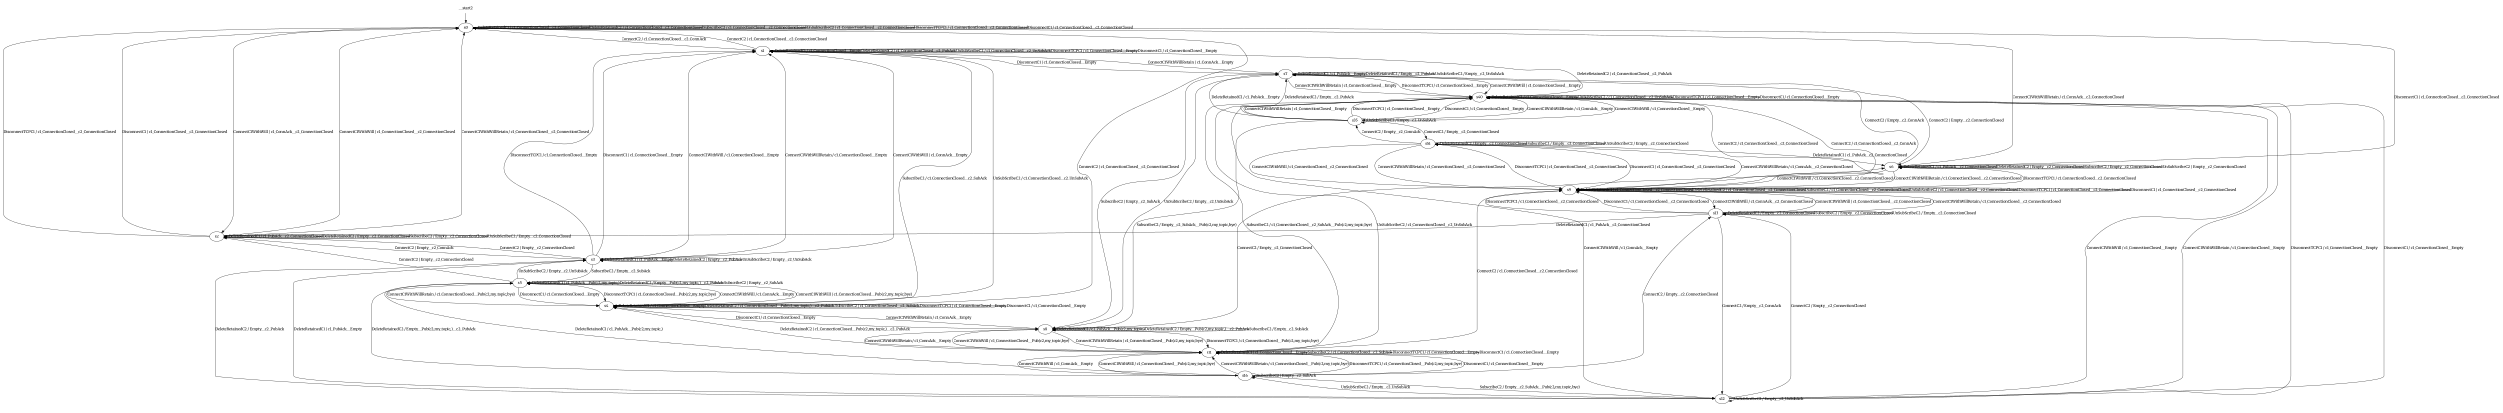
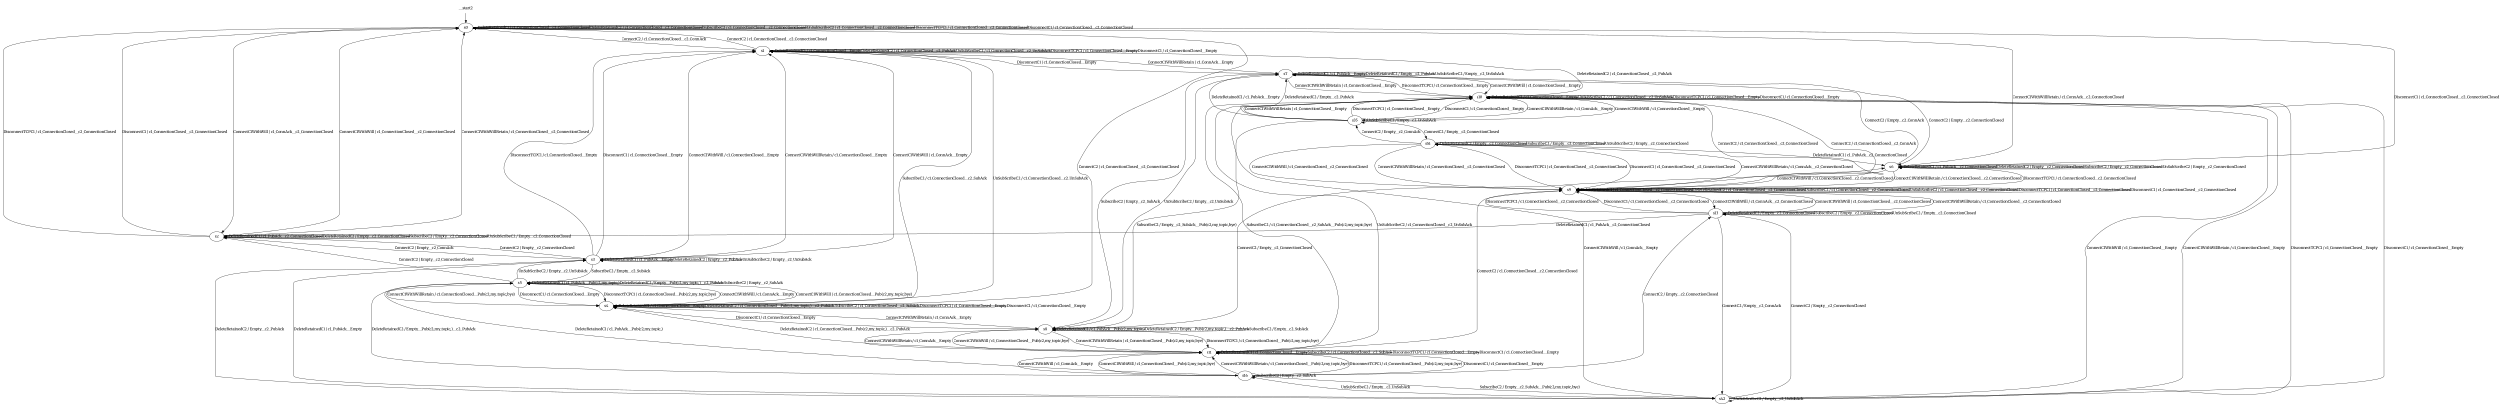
  digraph {
    fontname=Merriweather
    node [fontname=Merriweather]
    edge [fontname=Merriweather]
    n1 [label=s0]
    n2 [label=s1]
    n3 [label=s2]
    n4 [label=s6]
    n5 [label=s3]
    n6 [label=s4]
    n7 [label=s7]
    n8 [label=s9]
    n9 [label=s5]
    n10 [label=s8]
-   n11 [label=s40]
+   n11 [label=s10]
    n12 [label=s13]
    n13 [label=s14]
    n14 [label=s11]
-   n15 [label=s12]
+   n15 [label=s42]
    n16 [label=s35]
    n17 [label=s16]
    n18 [label=__start2 shape=none]
    n1 -> n1 [label="DeleteRetainedC1 / c1_ConnectionClosed__c2_ConnectionClosed"]
    n1 -> n1 [label="DeleteRetainedC2 / c1_ConnectionClosed__c2_ConnectionClosed"]
    n1 -> n1 [label="SubscribeC2 / c1_ConnectionClosed__c2_ConnectionClosed"]
    n1 -> n1 [label="UnSubScribeC2 / c1_ConnectionClosed__c2_ConnectionClosed"]
    n1 -> n1 [label="DisconnectTCPC1 / c1_ConnectionClosed__c2_ConnectionClosed"]
    n1 -> n1 [label="DisconnectC1 / c1_ConnectionClosed__c2_ConnectionClosed"]
    n1 -> n2 [label="ConnectC2 / c1_ConnectionClosed__c2_ConnAck"]
    n1 -> n3 [label="ConnectC1WithWill / c1_ConnAck__c2_ConnectionClosed"]
    n1 -> n4 [label="ConnectC1WithWillRetain / c1_ConnAck__c2_ConnectionClosed"]
    n2 -> n1 [label="ConnectC2 / c1_ConnectionClosed__c2_ConnectionClosed"]
    n2 -> n2 [label="DeleteRetainedC1 / c1_ConnectionClosed__Empty"]
    n2 -> n2 [label="DeleteRetainedC2 / c1_ConnectionClosed__c2_PubAck"]
    n2 -> n2 [label="UnSubScribeC2 / c1_ConnectionClosed__c2_UnSubAck"]
    n2 -> n2 [label="DisconnectTCPC1 / c1_ConnectionClosed__Empty"]
    n2 -> n2 [label="DisconnectC1 / c1_ConnectionClosed__Empty"]
    n2 -> n5 [label="ConnectC1WithWill / c1_ConnAck__Empty"]
    n2 -> n6 [label="SubscribeC2 / c1_ConnectionClosed__c2_SubAck"]
    n2 -> n7 [label="ConnectC1WithWillRetain / c1_ConnAck__Empty"]
    n3 -> n1 [label="ConnectC1WithWill / c1_ConnectionClosed__c2_ConnectionClosed"]
    n3 -> n1 [label="ConnectC1WithWillRetain / c1_ConnectionClosed__c2_ConnectionClosed"]
    n3 -> n1 [label="DisconnectTCPC1 / c1_ConnectionClosed__c2_ConnectionClosed"]
    n3 -> n1 [label="DisconnectC1 / c1_ConnectionClosed__c2_ConnectionClosed"]
    n3 -> n3 [label="DeleteRetainedC1 / c1_PubAck__c2_ConnectionClosed"]
    n3 -> n3 [label="DeleteRetainedC2 / Empty__c2_ConnectionClosed"]
    n3 -> n3 [label="SubscribeC2 / Empty__c2_ConnectionClosed"]
    n3 -> n3 [label="UnSubScribeC2 / Empty__c2_ConnectionClosed"]
    n3 -> n5 [label="ConnectC2 / Empty__c2_ConnAck"]
    n4 -> n1 [label="DisconnectC1 / c1_ConnectionClosed__c2_ConnectionClosed"]
    n4 -> n4 [label="DeleteRetainedC1 / c1_PubAck__c2_ConnectionClosed"]
    n4 -> n4 [label="DeleteRetainedC2 / Empty__c2_ConnectionClosed"]
    n4 -> n4 [label="SubscribeC2 / Empty__c2_ConnectionClosed"]
    n4 -> n4 [label="UnSubScribeC2 / Empty__c2_ConnectionClosed"]
    n4 -> n7 [label="ConnectC2 / Empty__c2_ConnAck"]
    n4 -> n8 [label="ConnectC1WithWill / c1_ConnectionClosed__c2_ConnectionClosed"]
    n4 -> n8 [label="ConnectC1WithWillRetain / c1_ConnectionClosed__c2_ConnectionClosed"]
    n4 -> n8 [label="DisconnectTCPC1 / c1_ConnectionClosed__c2_ConnectionClosed"]
    n5 -> n2 [label="ConnectC1WithWill / c1_ConnectionClosed__Empty"]
    n5 -> n2 [label="ConnectC1WithWillRetain / c1_ConnectionClosed__Empty"]
    n5 -> n2 [label="DisconnectTCPC1 / c1_ConnectionClosed__Empty"]
    n5 -> n2 [label="DisconnectC1 / c1_ConnectionClosed__Empty"]
    n5 -> n3 [label="ConnectC2 / Empty__c2_ConnectionClosed"]
    n5 -> n5 [label="DeleteRetainedC1 / c1_PubAck__Empty"]
    n5 -> n5 [label="DeleteRetainedC2 / Empty__c2_PubAck"]
    n5 -> n5 [label="UnSubScribeC2 / Empty__c2_UnSubAck"]
    n5 -> n9 [label="SubscribeC2 / Empty__c2_SubAck"]
    n6 -> n1 [label="ConnectC2 / c1_ConnectionClosed__c2_ConnectionClosed"]
    n6 -> n2 [label="UnSubScribeC2 / c1_ConnectionClosed__c2_UnSubAck"]
    n6 -> n6 [label="DeleteRetainedC1 / c1_ConnectionClosed__Empty"]
    n6 -> n6 [label="DeleteRetainedC2 / c1_ConnectionClosed__Pub(c2,my_topic,)__c2_PubAck"]
    n6 -> n6 [label="SubscribeC2 / c1_ConnectionClosed__c2_SubAck"]
    n6 -> n6 [label="DisconnectTCPC1 / c1_ConnectionClosed__Empty"]
    n6 -> n6 [label="DisconnectC1 / c1_ConnectionClosed__Empty"]
    n6 -> n9 [label="ConnectC1WithWill / c1_ConnAck__Empty"]
    n6 -> n10 [label="ConnectC1WithWillRetain / c1_ConnAck__Empty"]
    n7 -> n2 [label="DisconnectC1 / c1_ConnectionClosed__Empty"]
    n7 -> n4 [label="ConnectC2 / Empty__c2_ConnectionClosed"]
    n7 -> n7 [label="DeleteRetainedC1 / c1_PubAck__Empty"]
    n7 -> n7 [label="DeleteRetainedC2 / Empty__c2_PubAck"]
    n7 -> n7 [label="UnSubScribeC2 / Empty__c2_UnSubAck"]
    n7 -> n10 [label="SubscribeC2 / Empty__c2_SubAck"]
    n7 -> n11 [label="ConnectC1WithWill / c1_ConnectionClosed__Empty"]
    n7 -> n11 [label="ConnectC1WithWillRetain / c1_ConnectionClosed__Empty"]
    n7 -> n11 [label="DisconnectTCPC1 / c1_ConnectionClosed__Empty"]
    n8 -> n8 [label="DeleteRetainedC1 / c1_ConnectionClosed__c2_ConnectionClosed"]
    n8 -> n8 [label="DeleteRetainedC2 / c1_ConnectionClosed__c2_ConnectionClosed"]
    n8 -> n8 [label="SubscribeC2 / c1_ConnectionClosed__c2_ConnectionClosed"]
    n8 -> n8 [label="UnSubScribeC2 / c1_ConnectionClosed__c2_ConnectionClosed"]
    n8 -> n8 [label="DisconnectTCPC1 / c1_ConnectionClosed__c2_ConnectionClosed"]
    n8 -> n8 [label="DisconnectC1 / c1_ConnectionClosed__c2_ConnectionClosed"]
    n8 -> n11 [label="ConnectC2 / c1_ConnectionClosed__c2_ConnAck"]
    n8 -> n12 [label="ConnectC1WithWill / c1_ConnAck__c2_ConnectionClosed"]
    n8 -> n13 [label="ConnectC1WithWillRetain / c1_ConnAck__c2_ConnectionClosed"]
    n9 -> n3 [label="ConnectC2 / Empty__c2_ConnectionClosed"]
    n9 -> n5 [label="UnSubScribeC2 / Empty__c2_UnSubAck"]
    n9 -> n6 [label="ConnectC1WithWill / c1_ConnectionClosed__Pub(c2,my_topic,bye)"]
    n9 -> n6 [label="ConnectC1WithWillRetain / c1_ConnectionClosed__Pub(c2,my_topic,bye)"]
    n9 -> n6 [label="DisconnectTCPC1 / c1_ConnectionClosed__Pub(c2,my_topic,bye)"]
    n9 -> n6 [label="DisconnectC1 / c1_ConnectionClosed__Empty"]
    n9 -> n9 [label="DeleteRetainedC1 / c1_PubAck__Pub(c2,my_topic,)"]
    n9 -> n9 [label="DeleteRetainedC2 / Empty__Pub(c2,my_topic,)__c2_PubAck"]
    n9 -> n9 [label="SubscribeC2 / Empty__c2_SubAck"]
    n10 -> n4 [label="ConnectC2 / Empty__c2_ConnectionClosed"]
    n10 -> n6 [label="DisconnectC1 / c1_ConnectionClosed__Empty"]
    n10 -> n7 [label="UnSubScribeC2 / Empty__c2_UnSubAck"]
    n10 -> n10 [label="DeleteRetainedC1 / c1_PubAck__Pub(c2,my_topic,)"]
    n10 -> n10 [label="DeleteRetainedC2 / Empty__Pub(c2,my_topic,)__c2_PubAck"]
    n10 -> n10 [label="SubscribeC2 / Empty__c2_SubAck"]
    n10 -> n14 [label="ConnectC1WithWill / c1_ConnectionClosed__Pub(c2,my_topic,bye)"]
    n10 -> n14 [label="ConnectC1WithWillRetain / c1_ConnectionClosed__Pub(c2,my_topic,bye)"]
    n10 -> n14 [label="DisconnectTCPC1 / c1_ConnectionClosed__Pub(c2,my_topic,bye)"]
    n11 -> n2 [label="DeleteRetainedC2 / c1_ConnectionClosed__c2_PubAck"]
    n11 -> n8 [label="ConnectC2 / c1_ConnectionClosed__c2_ConnectionClosed"]
    n11 -> n11 [label="DeleteRetainedC1 / c1_ConnectionClosed__Empty"]
    n11 -> n11 [label="UnSubScribeC2 / c1_ConnectionClosed__c2_UnSubAck"]
    n11 -> n11 [label="DisconnectTCPC1 / c1_ConnectionClosed__Empty"]
    n11 -> n11 [label="DisconnectC1 / c1_ConnectionClosed__Empty"]
    n11 -> n14 [label="SubscribeC2 / c1_ConnectionClosed__c2_SubAck__Pub(c2,my_topic,bye)"]
    n11 -> n15 [label="ConnectC1WithWill / c1_ConnAck__Empty"]
    n11 -> n16 [label="ConnectC1WithWillRetain / c1_ConnAck__Empty"]
    n12 -> n3 [label="DeleteRetainedC1 / c1_PubAck__c2_ConnectionClosed"]
    n12 -> n8 [label="ConnectC1WithWill / c1_ConnectionClosed__c2_ConnectionClosed"]
    n12 -> n8 [label="ConnectC1WithWillRetain / c1_ConnectionClosed__c2_ConnectionClosed"]
    n12 -> n8 [label="DisconnectTCPC1 / c1_ConnectionClosed__c2_ConnectionClosed"]
    n12 -> n8 [label="DisconnectC1 / c1_ConnectionClosed__c2_ConnectionClosed"]
    n12 -> n12 [label="DeleteRetainedC2 / Empty__c2_ConnectionClosed"]
    n12 -> n12 [label="SubscribeC2 / Empty__c2_ConnectionClosed"]
    n12 -> n12 [label="UnSubScribeC2 / Empty__c2_ConnectionClosed"]
    n12 -> n15 [label="ConnectC2 / Empty__c2_ConnAck"]
    n13 -> n4 [label="DeleteRetainedC1 / c1_PubAck__c2_ConnectionClosed"]
    n13 -> n8 [label="ConnectC1WithWill / c1_ConnectionClosed__c2_ConnectionClosed"]
    n13 -> n8 [label="ConnectC1WithWillRetain / c1_ConnectionClosed__c2_ConnectionClosed"]
    n13 -> n8 [label="DisconnectTCPC1 / c1_ConnectionClosed__c2_ConnectionClosed"]
    n13 -> n8 [label="DisconnectC1 / c1_ConnectionClosed__c2_ConnectionClosed"]
    n13 -> n13 [label="DeleteRetainedC2 / Empty__c2_ConnectionClosed"]
    n13 -> n13 [label="SubscribeC2 / Empty__c2_ConnectionClosed"]
    n13 -> n13 [label="UnSubScribeC2 / Empty__c2_ConnectionClosed"]
    n13 -> n16 [label="ConnectC2 / Empty__c2_ConnAck"]
    n14 -> n6 [label="DeleteRetainedC2 / c1_ConnectionClosed__Pub(c2,my_topic,)__c2_PubAck"]
    n14 -> n8 [label="ConnectC2 / c1_ConnectionClosed__c2_ConnectionClosed"]
    n14 -> n10 [label="ConnectC1WithWillRetain / c1_ConnAck__Empty"]
    n14 -> n11 [label="UnSubScribeC2 / c1_ConnectionClosed__c2_UnSubAck"]
    n14 -> n14 [label="DeleteRetainedC1 / c1_ConnectionClosed__Empty"]
    n14 -> n14 [label="SubscribeC2 / c1_ConnectionClosed__c2_SubAck"]
    n14 -> n14 [label="DisconnectTCPC1 / c1_ConnectionClosed__Empty"]
    n14 -> n14 [label="DisconnectC1 / c1_ConnectionClosed__Empty"]
    n14 -> n17 [label="ConnectC1WithWill / c1_ConnAck__Empty"]
    n15 -> n5 [label="DeleteRetainedC1 / c1_PubAck__Empty"]
    n15 -> n5 [label="DeleteRetainedC2 / Empty__c2_PubAck"]
    n15 -> n11 [label="ConnectC1WithWill / c1_ConnectionClosed__Empty"]
    n15 -> n11 [label="ConnectC1WithWillRetain / c1_ConnectionClosed__Empty"]
    n15 -> n11 [label="DisconnectTCPC1 / c1_ConnectionClosed__Empty"]
    n15 -> n11 [label="DisconnectC1 / c1_ConnectionClosed__Empty"]
    n15 -> n12 [label="ConnectC2 / Empty__c2_ConnectionClosed"]
    n15 -> n15 [label="UnSubScribeC2 / Empty__c2_UnSubAck"]
    n15 -> n17 [label="SubscribeC2 / Empty__c2_SubAck__Pub(c2,my_topic,bye)"]
    n16 -> n7 [label="DeleteRetainedC1 / c1_PubAck__Empty"]
    n16 -> n7 [label="DeleteRetainedC2 / Empty__c2_PubAck"]
    n16 -> n10 [label="SubscribeC2 / Empty__c2_SubAck__Pub(c2,my_topic,bye)"]
    n16 -> n11 [label="ConnectC1WithWill / c1_ConnectionClosed__Empty"]
    n16 -> n11 [label="ConnectC1WithWillRetain / c1_ConnectionClosed__Empty"]
    n16 -> n11 [label="DisconnectTCPC1 / c1_ConnectionClosed__Empty"]
    n16 -> n11 [label="DisconnectC1 / c1_ConnectionClosed__Empty"]
    n16 -> n13 [label="ConnectC2 / Empty__c2_ConnectionClosed"]
    n16 -> n16 [label="UnSubScribeC2 / Empty__c2_UnSubAck"]
    n17 -> n9 [label="DeleteRetainedC1 / c1_PubAck__Pub(c2,my_topic,)"]
    n17 -> n9 [label="DeleteRetainedC2 / Empty__Pub(c2,my_topic,)__c2_PubAck"]
    n17 -> n12 [label="ConnectC2 / Empty__c2_ConnectionClosed"]
    n17 -> n14 [label="ConnectC1WithWill / c1_ConnectionClosed__Pub(c2,my_topic,bye)"]
    n17 -> n14 [label="ConnectC1WithWillRetain / c1_ConnectionClosed__Pub(c2,my_topic,bye)"]
    n17 -> n14 [label="DisconnectTCPC1 / c1_ConnectionClosed__Pub(c2,my_topic,bye)"]
    n17 -> n14 [label="DisconnectC1 / c1_ConnectionClosed__Empty"]
    n17 -> n15 [label="UnSubScribeC2 / Empty__c2_UnSubAck"]
    n17 -> n17 [label="SubscribeC2 / Empty__c2_SubAck"]
    n18 -> n1
  }
